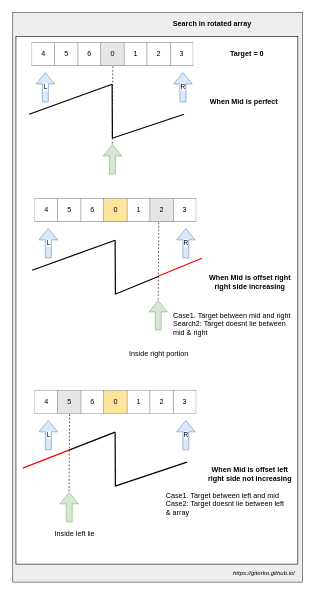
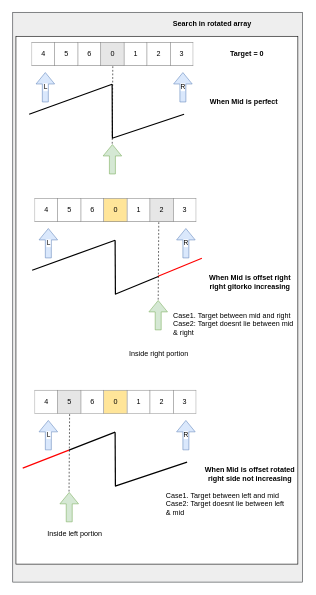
  <mxCell id="0" />
  <mxCell id="1" parent="0" />
  <mxCell id="2" value="" style="rounded=0;whiteSpace=wrap;html=1;fillColor=#eeeeee;strokeColor=#36393d;" parent="1" vertex="1"><mxGeometry x="20.33" y="20" width="482.83" height="950" as="geometry" /></mxCell>
  <mxCell id="3" value="" style="rounded=0;whiteSpace=wrap;html=1;fontColor=#FF0000;" parent="1" vertex="1"><mxGeometry x="25.66" y="60" width="470" height="880" as="geometry" /></mxCell>
  <mxCell id="4" value="&lt;table border=&quot;1&quot; width=&quot;100%&quot; style=&quot;width: 100% ; height: 100% ; border-collapse: collapse&quot;&gt;&lt;tbody&gt;&lt;tr&gt;&lt;td align=&quot;center&quot;&gt;4&lt;/td&gt;&lt;td align=&quot;center&quot;&gt;5&lt;/td&gt;&lt;td style=&quot;text-align: center&quot;&gt;6&lt;/td&gt;&lt;td style=&quot;text-align: center ; background-color: rgb(230 , 230 , 230)&quot;&gt;0&lt;/td&gt;&lt;td style=&quot;text-align: center&quot;&gt;1&lt;/td&gt;&lt;td style=&quot;text-align: center&quot;&gt;2&lt;/td&gt;&lt;td style=&quot;text-align: center&quot;&gt;3&lt;/td&gt;&lt;/tr&gt;&lt;/tbody&gt;&lt;/table&gt;" style="text;html=1;strokeColor=none;fillColor=none;overflow=fill;" parent="1" vertex="1"><mxGeometry x="51.66" y="70" width="270" height="40" as="geometry" /></mxCell>
  <mxCell id="5" value="" style="endArrow=none;html=1;strokeWidth=2;" parent="1" edge="1"><mxGeometry width="50" height="50" relative="1" as="geometry"><mxPoint x="47.66" y="190" as="sourcePoint" /><mxPoint x="186" y="140" as="targetPoint" /></mxGeometry></mxCell>
  <mxCell id="6" value="" style="endArrow=none;html=1;strokeWidth=2;" parent="1" edge="1"><mxGeometry width="50" height="50" relative="1" as="geometry"><mxPoint x="186" y="230" as="sourcePoint" /><mxPoint x="306" y="190" as="targetPoint" /></mxGeometry></mxCell>
  <mxCell id="7" value="" style="endArrow=none;html=1;strokeWidth=2;" parent="1" edge="1"><mxGeometry width="50" height="50" relative="1" as="geometry"><mxPoint x="186.49" y="230" as="sourcePoint" /><mxPoint x="186" y="140" as="targetPoint" /></mxGeometry></mxCell>
  <mxCell id="8" value="" style="shape=flexArrow;endArrow=classic;html=1;fillColor=#d5e8d4;strokeColor=#82b366;" parent="1" edge="1"><mxGeometry width="50" height="50" relative="1" as="geometry"><mxPoint x="186.49" y="290" as="sourcePoint" /><mxPoint x="186.49" y="240" as="targetPoint" /></mxGeometry></mxCell>
  <mxCell id="9" value="" style="endArrow=none;dashed=1;html=1;entryX=0.348;entryY=1.025;entryDx=0;entryDy=0;entryPerimeter=0;" parent="1" edge="1"><mxGeometry width="50" height="50" relative="1" as="geometry"><mxPoint x="186.18" y="239" as="sourcePoint" /><mxPoint x="187.14" y="110" as="targetPoint" /></mxGeometry></mxCell>
  <mxCell id="10" value="When Mid is perfect" style="text;html=1;strokeColor=none;fillColor=none;align=center;verticalAlign=middle;whiteSpace=wrap;rounded=0;fontStyle=1" parent="1" vertex="1"><mxGeometry x="325.66" y="120" width="160" height="100" as="geometry" /></mxCell>
- <mxCell id="11" value="When Mid is offset right&lt;br&gt;right side increasing" style="text;html=1;strokeColor=none;fillColor=none;align=center;verticalAlign=middle;whiteSpace=wrap;rounded=0;fontStyle=1" parent="1" vertex="1"><mxGeometry x="335.66" y="420" width="160" height="100" as="geometry" /></mxCell>
- <mxCell id="12" value="When Mid is offset left&lt;br&gt;right side not increasing" style="text;html=1;strokeColor=none;fillColor=none;align=center;verticalAlign=middle;whiteSpace=wrap;rounded=0;fontStyle=1" parent="1" vertex="1"><mxGeometry x="335.66" y="740" width="160" height="100" as="geometry" /></mxCell>
+ <mxCell id="11" value="When Mid is offset right&lt;br&gt;right gitorko increasing" style="text;html=1;strokeColor=none;fillColor=none;align=center;verticalAlign=middle;whiteSpace=wrap;rounded=0;fontStyle=1" parent="1" vertex="1"><mxGeometry x="335.66" y="420" width="160" height="100" as="geometry" /></mxCell>
+ <mxCell id="12" value="When Mid is offset rotated&lt;br&gt;right side not increasing" style="text;html=1;strokeColor=none;fillColor=none;align=center;verticalAlign=middle;whiteSpace=wrap;rounded=0;fontStyle=1" parent="1" vertex="1"><mxGeometry x="335.66" y="740" width="160" height="100" as="geometry" /></mxCell>
  <mxCell id="13" value="Target = 0" style="text;html=1;strokeColor=none;fillColor=none;align=center;verticalAlign=middle;whiteSpace=wrap;rounded=0;fontStyle=1" parent="1" vertex="1"><mxGeometry x="375.66" y="80" width="70" height="20" as="geometry" /></mxCell>
  <mxCell id="14" value="Inside right portion" style="text;html=1;strokeColor=none;fillColor=none;align=center;verticalAlign=middle;whiteSpace=wrap;rounded=0;" parent="1" vertex="1"><mxGeometry x="183.67" y="580" width="160" height="20" as="geometry" /></mxCell>
- <mxCell id="15" value="Inside left lie" style="text;html=1;strokeColor=none;fillColor=none;align=center;verticalAlign=middle;whiteSpace=wrap;rounded=0;" parent="1" vertex="1"><mxGeometry x="44" y="880" width="160" height="20" as="geometry" /></mxCell>
- <mxCell id="16" value="&lt;i&gt;&lt;font style=&quot;font-size: 10px&quot;&gt;https://gitorko.github.io/&lt;/font&gt;&lt;/i&gt;" style="text;html=1;" parent="1" vertex="1"><mxGeometry x="385.66" y="940" width="110" height="30" as="geometry" /></mxCell>
+ <mxCell id="15" value="Inside left portion" style="text;html=1;strokeColor=none;fillColor=none;align=center;verticalAlign=middle;whiteSpace=wrap;rounded=0;" parent="1" vertex="1"><mxGeometry x="44" y="880" width="160" height="20" as="geometry" /></mxCell>
  <mxCell id="17" value="Search in rotated array" style="text;html=1;strokeColor=none;fillColor=none;align=center;verticalAlign=middle;whiteSpace=wrap;rounded=0;fontStyle=1" parent="1" vertex="1"><mxGeometry x="273.16" y="30" width="160" height="20" as="geometry" /></mxCell>
  <mxCell id="18" value="L" style="shape=flexArrow;endArrow=classic;html=1;fillColor=#dae8fc;strokeColor=#6c8ebf;" parent="1" edge="1"><mxGeometry width="50" height="50" relative="1" as="geometry"><mxPoint x="74.66" y="170" as="sourcePoint" /><mxPoint x="74.66" y="120" as="targetPoint" /></mxGeometry></mxCell>
  <mxCell id="19" value="R" style="shape=flexArrow;endArrow=classic;html=1;fillColor=#dae8fc;strokeColor=#6c8ebf;" parent="1" edge="1"><mxGeometry width="50" height="50" relative="1" as="geometry"><mxPoint x="304" y="170" as="sourcePoint" /><mxPoint x="304" y="120" as="targetPoint" /></mxGeometry></mxCell>
- <mxCell id="20" value="Case1. Target between mid and right&lt;br&gt;Search2: Target doesnt lie between mid &amp;amp; right" style="text;html=1;strokeColor=none;fillColor=none;align=left;verticalAlign=middle;whiteSpace=wrap;rounded=0;" parent="1" vertex="1"><mxGeometry x="285.66" y="510" width="210" height="60" as="geometry" /></mxCell>
+ <mxCell id="20" value="Case1. Target between mid and right&lt;br&gt;Case2: Target doesnt lie between mid &amp;amp; right" style="text;html=1;strokeColor=none;fillColor=none;align=left;verticalAlign=middle;whiteSpace=wrap;rounded=0;" parent="1" vertex="1"><mxGeometry x="285.66" y="510" width="210" height="60" as="geometry" /></mxCell>
  <mxCell id="21" value="&lt;table border=&quot;1&quot; width=&quot;100%&quot; style=&quot;width: 100% ; height: 100% ; border-collapse: collapse&quot;&gt;&lt;tbody&gt;&lt;tr&gt;&lt;td align=&quot;center&quot;&gt;4&lt;/td&gt;&lt;td align=&quot;center&quot;&gt;5&lt;/td&gt;&lt;td style=&quot;text-align: center&quot;&gt;6&lt;/td&gt;&lt;td style=&quot;text-align: center ; background-color: rgb(255 , 229 , 153)&quot;&gt;0&lt;/td&gt;&lt;td style=&quot;text-align: center&quot;&gt;1&lt;/td&gt;&lt;td style=&quot;text-align: center ; background-color: rgb(230 , 230 , 230)&quot;&gt;2&lt;/td&gt;&lt;td style=&quot;text-align: center&quot;&gt;3&lt;/td&gt;&lt;/tr&gt;&lt;/tbody&gt;&lt;/table&gt;" style="text;html=1;strokeColor=none;fillColor=none;overflow=fill;" parent="1" vertex="1"><mxGeometry x="56.66" y="330" width="270" height="40" as="geometry" /></mxCell>
  <mxCell id="22" value="" style="endArrow=none;html=1;strokeWidth=2;" parent="1" edge="1"><mxGeometry width="50" height="50" relative="1" as="geometry"><mxPoint x="52.66" y="450" as="sourcePoint" /><mxPoint x="191" y="400" as="targetPoint" /></mxGeometry></mxCell>
  <mxCell id="23" value="" style="endArrow=none;html=1;strokeWidth=2;" parent="1" edge="1"><mxGeometry width="50" height="50" relative="1" as="geometry"><mxPoint x="191" y="490" as="sourcePoint" /><mxPoint x="264" y="460" as="targetPoint" /></mxGeometry></mxCell>
  <mxCell id="24" value="" style="endArrow=none;html=1;strokeWidth=2;" parent="1" edge="1"><mxGeometry width="50" height="50" relative="1" as="geometry"><mxPoint x="191.49" y="490" as="sourcePoint" /><mxPoint x="191" y="400" as="targetPoint" /></mxGeometry></mxCell>
  <mxCell id="25" value="" style="shape=flexArrow;endArrow=classic;html=1;fillColor=#d5e8d4;strokeColor=#82b366;" parent="1" edge="1"><mxGeometry width="50" height="50" relative="1" as="geometry"><mxPoint x="262.83" y="550" as="sourcePoint" /><mxPoint x="262.83" y="500" as="targetPoint" /></mxGeometry></mxCell>
  <mxCell id="26" value="" style="endArrow=none;dashed=1;html=1;entryX=0.348;entryY=1.025;entryDx=0;entryDy=0;entryPerimeter=0;" parent="1" edge="1"><mxGeometry width="50" height="50" relative="1" as="geometry"><mxPoint x="262.83" y="499" as="sourcePoint" /><mxPoint x="263.79" y="370" as="targetPoint" /></mxGeometry></mxCell>
  <mxCell id="27" value="L" style="shape=flexArrow;endArrow=classic;html=1;fillColor=#dae8fc;strokeColor=#6c8ebf;" parent="1" edge="1"><mxGeometry width="50" height="50" relative="1" as="geometry"><mxPoint x="79.66" y="430" as="sourcePoint" /><mxPoint x="79.66" y="380" as="targetPoint" /></mxGeometry></mxCell>
  <mxCell id="28" value="R" style="shape=flexArrow;endArrow=classic;html=1;fillColor=#dae8fc;strokeColor=#6c8ebf;" parent="1" edge="1"><mxGeometry width="50" height="50" relative="1" as="geometry"><mxPoint x="309" y="430" as="sourcePoint" /><mxPoint x="309" y="380" as="targetPoint" /></mxGeometry></mxCell>
  <mxCell id="29" value="" style="endArrow=none;html=1;strokeWidth=2;strokeColor=#FF0000;" parent="1" edge="1"><mxGeometry width="50" height="50" relative="1" as="geometry"><mxPoint x="262.66" y="460" as="sourcePoint" /><mxPoint x="335.66" y="430" as="targetPoint" /></mxGeometry></mxCell>
  <mxCell id="30" value="&lt;table border=&quot;1&quot; width=&quot;100%&quot; style=&quot;width: 100% ; height: 100% ; border-collapse: collapse&quot;&gt;&lt;tbody&gt;&lt;tr&gt;&lt;td align=&quot;center&quot;&gt;4&lt;/td&gt;&lt;td align=&quot;center&quot; style=&quot;background-color: rgb(230 , 230 , 230)&quot;&gt;5&lt;/td&gt;&lt;td style=&quot;text-align: center&quot;&gt;6&lt;/td&gt;&lt;td style=&quot;text-align: center ; background-color: rgb(255 , 229 , 153)&quot;&gt;0&lt;/td&gt;&lt;td style=&quot;text-align: center&quot;&gt;1&lt;/td&gt;&lt;td style=&quot;text-align: center&quot;&gt;2&lt;/td&gt;&lt;td style=&quot;text-align: center&quot;&gt;3&lt;/td&gt;&lt;/tr&gt;&lt;/tbody&gt;&lt;/table&gt;" style="text;html=1;strokeColor=none;fillColor=none;overflow=fill;" parent="1" vertex="1"><mxGeometry x="56.66" y="650" width="270" height="40" as="geometry" /></mxCell>
  <mxCell id="31" value="" style="endArrow=none;html=1;strokeWidth=2;" parent="1" edge="1"><mxGeometry width="50" height="50" relative="1" as="geometry"><mxPoint x="114" y="750" as="sourcePoint" /><mxPoint x="191" y="720" as="targetPoint" /></mxGeometry></mxCell>
  <mxCell id="32" value="" style="endArrow=none;html=1;strokeWidth=2;" parent="1" edge="1"><mxGeometry width="50" height="50" relative="1" as="geometry"><mxPoint x="191" y="810" as="sourcePoint" /><mxPoint x="311" y="770" as="targetPoint" /></mxGeometry></mxCell>
  <mxCell id="33" value="" style="endArrow=none;html=1;strokeWidth=2;" parent="1" edge="1"><mxGeometry width="50" height="50" relative="1" as="geometry"><mxPoint x="191.49" y="810" as="sourcePoint" /><mxPoint x="191" y="720" as="targetPoint" /></mxGeometry></mxCell>
  <mxCell id="34" value="" style="shape=flexArrow;endArrow=classic;html=1;fillColor=#d5e8d4;strokeColor=#82b366;" parent="1" edge="1"><mxGeometry width="50" height="50" relative="1" as="geometry"><mxPoint x="114.49" y="870" as="sourcePoint" /><mxPoint x="114.49" y="820" as="targetPoint" /></mxGeometry></mxCell>
  <mxCell id="35" value="" style="endArrow=none;dashed=1;html=1;entryX=0.348;entryY=1.025;entryDx=0;entryDy=0;entryPerimeter=0;" parent="1" edge="1"><mxGeometry width="50" height="50" relative="1" as="geometry"><mxPoint x="114.18" y="819" as="sourcePoint" /><mxPoint x="115.14" y="690" as="targetPoint" /></mxGeometry></mxCell>
  <mxCell id="36" value="L" style="shape=flexArrow;endArrow=classic;html=1;fillColor=#dae8fc;strokeColor=#6c8ebf;" parent="1" edge="1"><mxGeometry width="50" height="50" relative="1" as="geometry"><mxPoint x="79.66" y="750" as="sourcePoint" /><mxPoint x="79.66" y="700" as="targetPoint" /></mxGeometry></mxCell>
  <mxCell id="37" value="R" style="shape=flexArrow;endArrow=classic;html=1;fillColor=#dae8fc;strokeColor=#6c8ebf;" parent="1" edge="1"><mxGeometry width="50" height="50" relative="1" as="geometry"><mxPoint x="309" y="750" as="sourcePoint" /><mxPoint x="309" y="700" as="targetPoint" /></mxGeometry></mxCell>
  <mxCell id="38" value="" style="endArrow=none;html=1;strokeWidth=2;strokeColor=#FF0000;" parent="1" edge="1"><mxGeometry width="50" height="50" relative="1" as="geometry"><mxPoint x="37" y="780" as="sourcePoint" /><mxPoint x="114" y="750" as="targetPoint" /></mxGeometry></mxCell>
- <mxCell id="39" value="Case1. Target between left and mid&lt;br&gt;Case2: Target doesnt lie between left &amp;amp; array" style="text;html=1;strokeColor=none;fillColor=none;align=left;verticalAlign=middle;whiteSpace=wrap;rounded=0;" parent="1" vertex="1"><mxGeometry x="274" y="810" width="210" height="60" as="geometry" /></mxCell>
+ <mxCell id="39" value="Case1. Target between left and mid&lt;br&gt;Case2: Target doesnt lie between left &amp;amp; mid" style="text;html=1;strokeColor=none;fillColor=none;align=left;verticalAlign=middle;whiteSpace=wrap;rounded=0;" parent="1" vertex="1"><mxGeometry x="274" y="810" width="210" height="60" as="geometry" /></mxCell>
